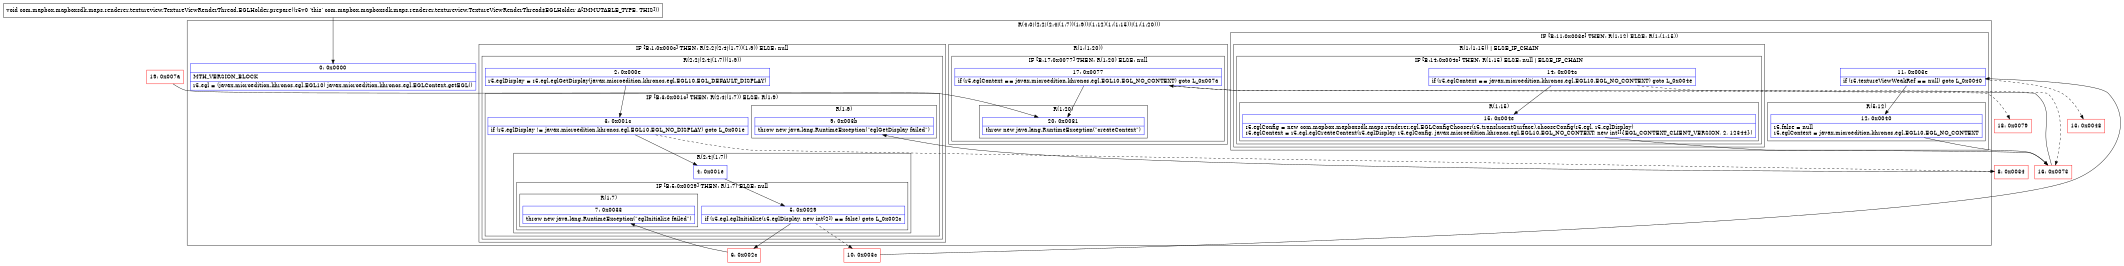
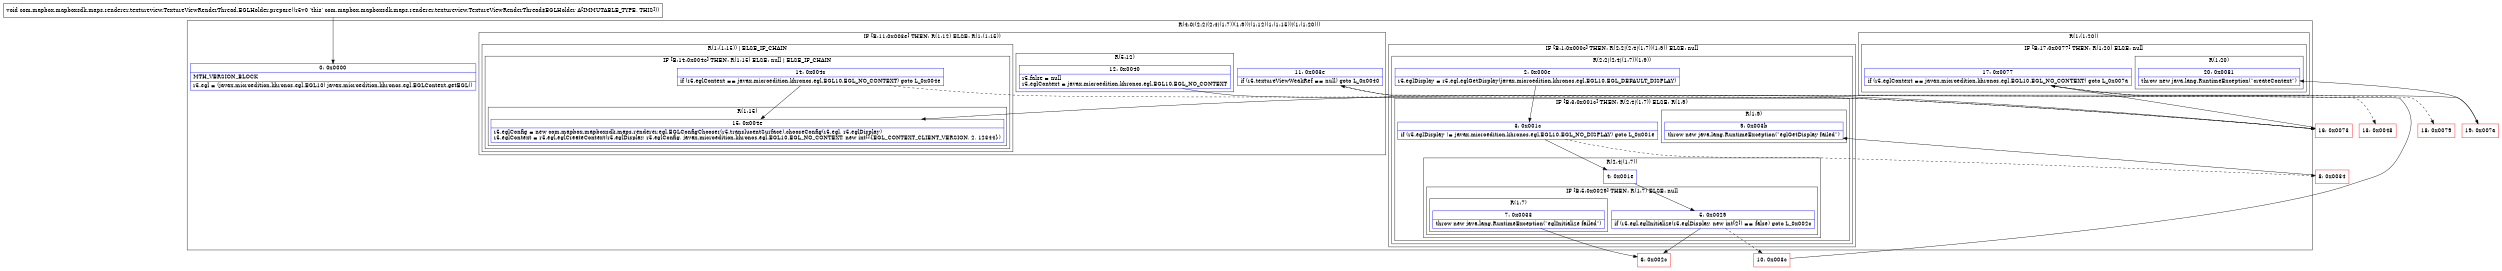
  digraph {
    node [color=blue shape=record]
    n1 [label="{7\:\ 0x0033|throw new java.lang.RuntimeException(\"eglInitialize failed\")\l}"]
    n2 [label="{5\:\ 0x0029|if (r5.egl.eglInitialize(r5.eglDisplay, new int[2]) == false) goto L_0x002c\l}"]
    n3 [label="{4\:\ 0x001e}"]
    n4 [label="{9\:\ 0x003b|throw new java.lang.RuntimeException(\"eglGetDisplay failed\")\l}"]
    n5 [label="{3\:\ 0x001c|if (r5.eglDisplay != javax.microedition.khronos.egl.EGL10.EGL_NO_DISPLAY) goto L_0x001e\l}"]
    n6 [label="{2\:\ 0x000e|r5.eglDisplay = r5.egl.eglGetDisplay(javax.microedition.khronos.egl.EGL10.EGL_DEFAULT_DISPLAY)\l}"]
    n7 [label="{12\:\ 0x0040|r5.false = null\lr5.eglContext = javax.microedition.khronos.egl.EGL10.EGL_NO_CONTEXT\l}"]
    n8 [label="{15\:\ 0x004e|r5.eglConfig = new com.mapbox.mapboxsdk.maps.renderer.egl.EGLConfigChooser(r5.translucentSurface).chooseConfig(r5.egl, r5.eglDisplay)\lr5.eglContext = r5.egl.eglCreateContext(r5.eglDisplay, r5.eglConfig, javax.microedition.khronos.egl.EGL10.EGL_NO_CONTEXT, new int[]\{EGL_CONTEXT_CLIENT_VERSION, 2, 12344\})\l}"]
    n9 [label="{14\:\ 0x004c|if (r5.eglContext == javax.microedition.khronos.egl.EGL10.EGL_NO_CONTEXT) goto L_0x004e\l}"]
    n10 [label="{11\:\ 0x003e|if (r5.textureViewWeakRef == null) goto L_0x0040\l}"]
    n11 [label="{20\:\ 0x0081|throw new java.lang.RuntimeException(\"createContext\")\l}"]
    n12 [label="{17\:\ 0x0077|if (r5.eglContext == javax.microedition.khronos.egl.EGL10.EGL_NO_CONTEXT) goto L_0x007a\l}"]
    n13 [label="{0\:\ 0x0000|MTH_VERSION_BLOCK\l|r5.egl = (javax.microedition.khronos.egl.EGL10) javax.microedition.khronos.egl.EGLContext.getEGL()\l}"]
    n14 [color=red label="{10\:\ 0x003c}"]
    n15 [color=red label="{6\:\ 0x002c}"]
    n16 [color=red label="{8\:\ 0x0034}"]
    n17 [color=red label="{16\:\ 0x0073}"]
    n18 [color=red label="{13\:\ 0x0048}"]
    n19 [color=red label="{18\:\ 0x0079}"]
    n20 [color=red label="{19\:\ 0x007a}"]
    n21 [label="{void com.mapbox.mapboxsdk.maps.renderer.textureview.TextureViewRenderThread.EGLHolder.prepare((r5v0 'this' com.mapbox.mapboxsdk.maps.renderer.textureview.TextureViewRenderThread$EGLHolder A[IMMUTABLE_TYPE, THIS])) }" color=""]
    subgraph cluster_1 {
      label="R(4:0|(2:2|(2:4|(1:7))(1:9))|(1:12)(1:(1:15))|(1:(1:20)))"
      n13
      subgraph cluster_2 {
        label="IF [B:1:0x000c] THEN: R(2:2|(2:4|(1:7))(1:9)) ELSE: null"
        subgraph cluster_3 {
          label="R(2:2|(2:4|(1:7))(1:9))"
          n6
          subgraph cluster_4 {
            label="IF [B:3:0x001c] THEN: R(2:4|(1:7)) ELSE: R(1:9)"
            n5
            subgraph cluster_5 {
              label="R(2:4|(1:7))"
              n3
              subgraph cluster_6 {
                label="IF [B:5:0x0029] THEN: R(1:7) ELSE: null"
                n2
                subgraph cluster_7 {
                  label="R(1:7)"
                  n1
                }
              }
            }
            subgraph cluster_8 {
              label="R(1:9)"
              n4
            }
          }
        }
      }
      subgraph cluster_9 {
        label="IF [B:11:0x003e] THEN: R(1:12) ELSE: R(1:(1:15))"
        n10
        subgraph cluster_10 {
          label="R(5:12)"
          n7
        }
        subgraph cluster_11 {
          label="R(1:(1:15)) | ELSE_IF_CHAIN\l"
          subgraph cluster_12 {
            label="IF [B:14:0x004c] THEN: R(1:15) ELSE: null | ELSE_IF_CHAIN\l"
            n9
            subgraph cluster_13 {
              label="R(1:15)"
              n8
            }
          }
        }
      }
      subgraph cluster_14 {
        label="R(1:(1:20))"
        subgraph cluster_15 {
          label="IF [B:17:0x0077] THEN: R(1:20) ELSE: null"
          n12
          subgraph cluster_16 {
            label="R(1:20)"
            n11
          }
        }
      }
    }
    n2 -> n14 [style=dashed]
    n2 -> n15
    n3 -> n2
    n5 -> n3
    n5 -> n16 [style=dashed]
    n6 -> n5
    n7 -> n17
-   n8 -> n17
+   n17 -> n8
    n9 -> n8
    n9 -> n17 [style=dashed]
-   n10 -> n7
    n10 -> n18 [style=dashed]
    n12 -> n19 [style=dashed]
-   n12 -> n11
+   n12 -> n20
    n14 -> n10
-   n15 -> n1
+   n1 -> n15
    n16 -> n4
    n17 -> n12
    n20 -> n11
    n21 -> n13
  }
